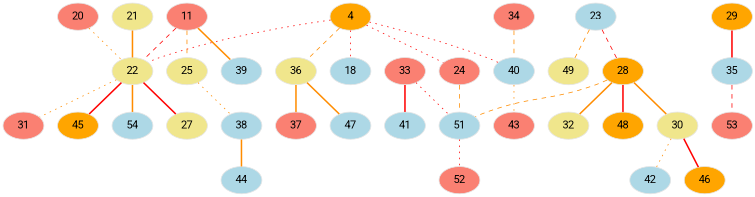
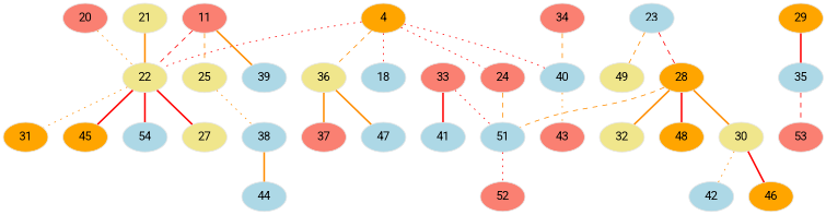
  graph {
    fontname=Roboto
    node [color=gray90 fillcolor=lightblue fontname=Roboto style=filled]
    edge [color=darkorange fontname=Roboto style=bold]
    4 [fillcolor=orange super="+3"]
    18
    22 [fillcolor=khaki super="+13+16"]
    24 [fillcolor=salmon super="+1"]
    36 [fillcolor=khaki super="+19"]
    40 [super="+26"]
    27 [fillcolor=khaki]
-   31 [fillcolor=salmon]
+   31 [fillcolor=orange]
    45 [fillcolor=orange]
    54
    51 [super="+2+5+12+14"]
    37 [fillcolor=salmon]
    47
    43 [fillcolor=salmon]
    11 [fillcolor=salmon]
    25 [fillcolor=khaki]
    39
    38
    20 [fillcolor=salmon]
    21 [fillcolor=khaki]
    29 [fillcolor=orange]
    35
    28 [fillcolor=orange super="+10+15"]
    30 [fillcolor=khaki]
    32 [fillcolor=khaki]
    48 [fillcolor=orange]
    23
    49 [fillcolor=khaki]
    52 [fillcolor=salmon]
    44
    42
    46 [fillcolor=orange]
    53 [fillcolor=salmon]
    33 [fillcolor=salmon]
    41
    34 [fillcolor=salmon]
    4 -- 18 [color=red style=dotted]
    4 -- 22 [color=red style=dotted]
    4 -- 24 [color=red style=dotted]
    4 -- 36 [style=dashed]
    4 -- 40 [color=red style=dotted]
    22 -- 27 [color=red]
    22 -- 31 [style=dotted]
    22 -- 45 [color=red]
-   22 -- 54
+   22 -- 54 [color=red]
    24 -- 51 [style=dashed]
    36 -- 37
    36 -- 47
    40 -- 43 [style=dotted]
    51 -- 52 [color=red style=dotted]
    11 -- 22 [color=red style=dashed]
    11 -- 25 [style=dashed]
    11 -- 39
    25 -- 38 [style=dotted]
    38 -- 44
    20 -- 22 [style=dotted]
    21 -- 22
    29 -- 35 [color=red]
    35 -- 53 [color=red style=dashed]
    28 -- 51 [style=dashed]
    28 -- 30
    28 -- 32
    28 -- 48 [color=red]
    30 -- 42 [style=dotted]
    30 -- 46 [color=red]
    23 -- 28 [color=red style=dashed]
    23 -- 49 [style=dashed]
    33 -- 51 [color=red style=dotted]
    33 -- 41 [color=red]
    34 -- 40 [style=dashed]
  }
